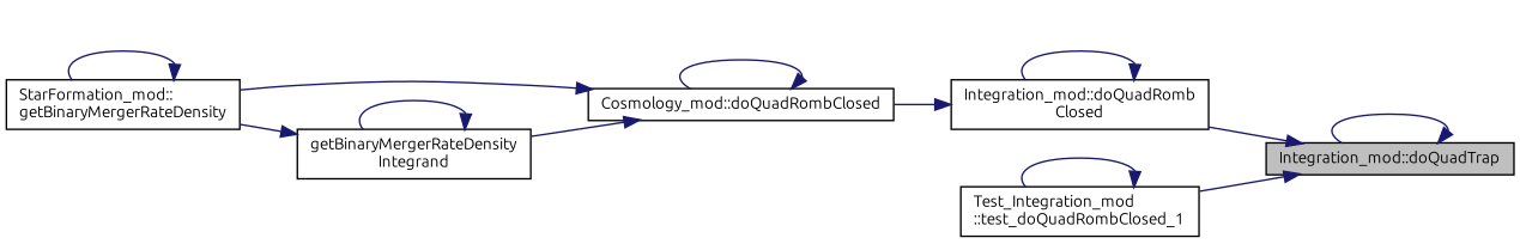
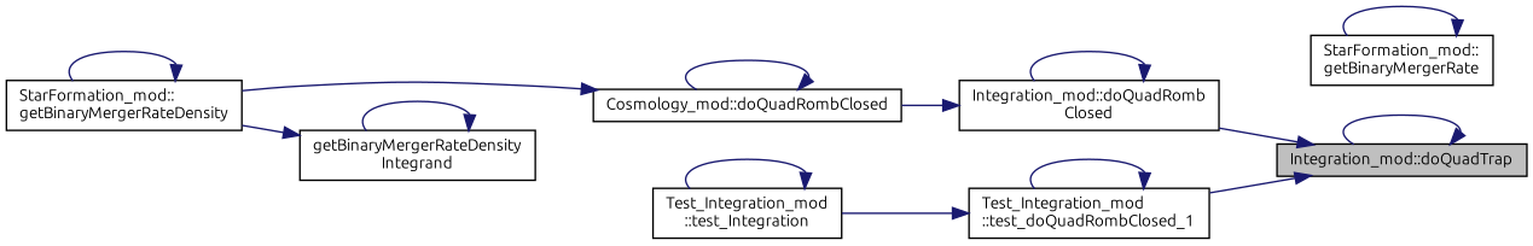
  digraph {
    fontname=Ubuntu
    rankdir=RL
    node [color=black fillcolor=white fontname=Ubuntu fontsize=10 shape=record style=filled]
    edge [color=midnightblue dir=back fontname=Ubuntu fontsize=10 labelfontname=Helvetica labelfontsize=10 style=solid]
    n1 [fillcolor=grey75 fontcolor=black height=0.2 label="Integration_mod::doQuadTrap" width=0.4]
    n2 [height=0.2 label="Integration_mod::doQuadRomb\lClosed" width=0.4]
    n3 [height=0.2 label="Test_Integration_mod\l::test_doQuadRombClosed_1" width=0.4]
    n4 [height=0.2 label="Cosmology_mod::doQuadRombClosed" width=0.4]
    n5 [height=0.2 label="StarFormation_mod::\lgetBinaryMergerRateDensity" width=0.4]
    n6 [height=0.2 label="getBinaryMergerRateDensity\lIntegrand" width=0.4]
+   n7 [height=0.2 label="Test_Integration_mod\l::test_Integration" width=0.4]
+   n8 [height=0.2 label="StarFormation_mod::\lgetBinaryMergerRate" width=0.4]
    n1 -> n1
    n1 -> n2
    n1 -> n3
    n2 -> n2
    n2 -> n4
    n3 -> n3
+   n3 -> n7
    n4 -> n4
    n4 -> n5
-   n4 -> n6
    n5 -> n5
    n6 -> n5
    n6 -> n6
+   n7 -> n7
+   n8 -> n8
  }
